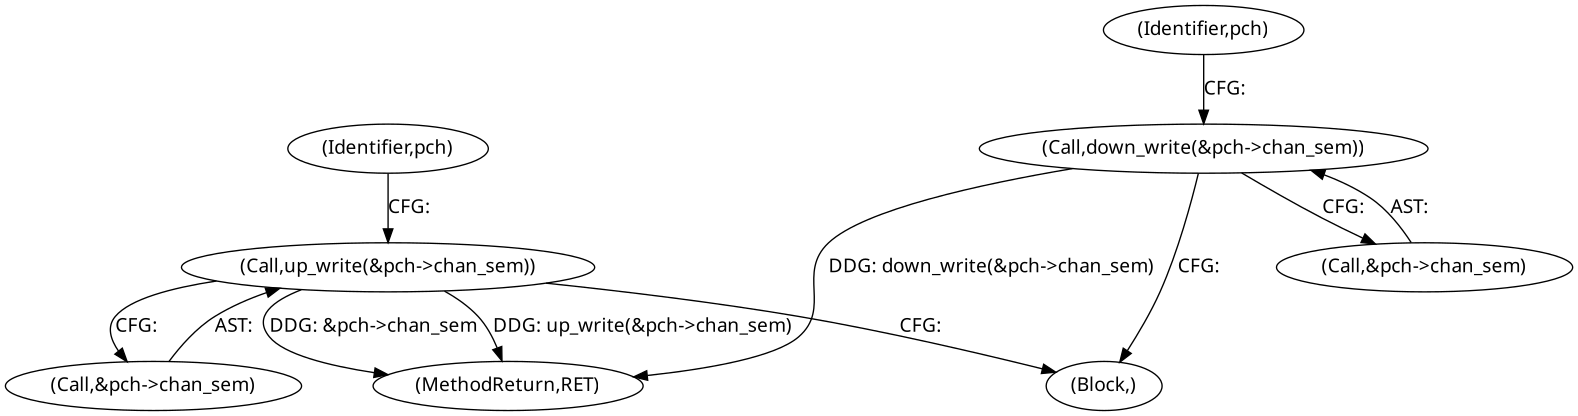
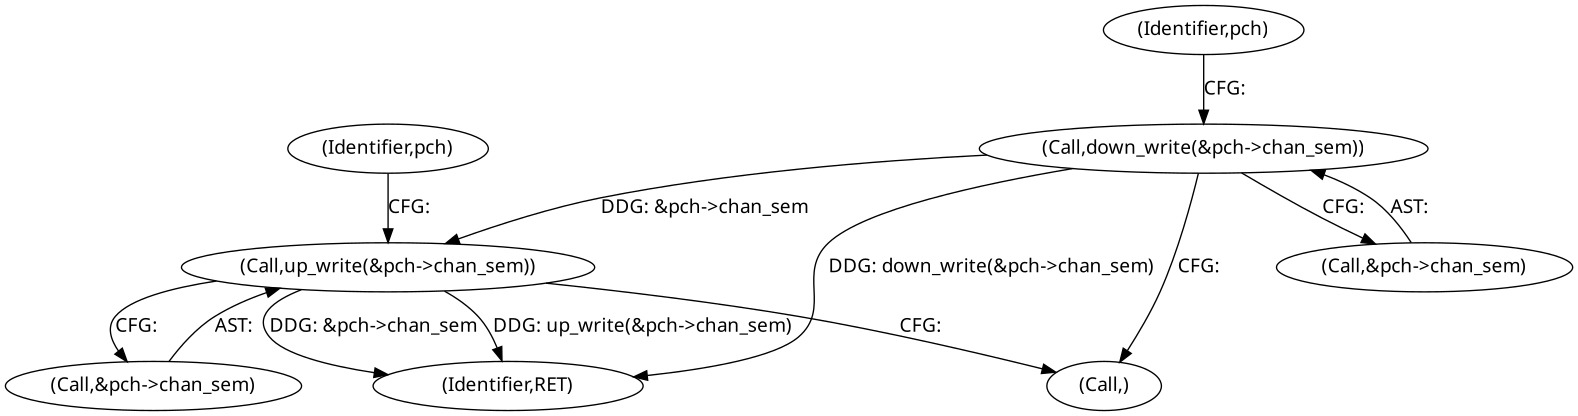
  digraph {
    fontname="Noto Sans"
    node [fontname="Noto Sans"]
    edge [fontname="Noto Sans"]
    n1 [label="(Call,up_write(&pch->chan_sem))"]
    n2 [label="(Call,&pch->chan_sem)"]
-   n3 [label="(MethodReturn,RET)"]
-   n4 [label="(Block,)"]
+   n3 [label="(Identifier,RET)"]
+   n4 [label="(Call,)"]
    n5 [label="(Call,down_write(&pch->chan_sem))"]
    n6 [label="(Call,&pch->chan_sem)"]
    n7 [label="(Identifier,pch)"]
    n8 [label="(Identifier,pch)"]
    n1 -> n2 [label="CFG: "]
    n1 -> n3 [label="DDG: &pch->chan_sem"]
    n1 -> n3 [label="DDG: up_write(&pch->chan_sem)"]
    n1 -> n4 [label="CFG: "]
    n2 -> n1 [label="AST: "]
+   n5 -> n1 [label="DDG: &pch->chan_sem"]
    n5 -> n3 [label="DDG: down_write(&pch->chan_sem)"]
    n5 -> n4 [label="CFG: "]
    n5 -> n6 [label="CFG: "]
    n6 -> n5 [label="AST: "]
    n7 -> n5 [label="CFG: "]
    n8 -> n1 [label="CFG: "]
  }
